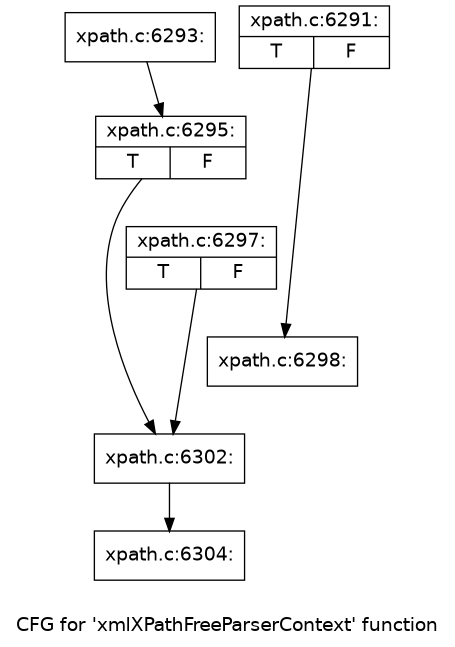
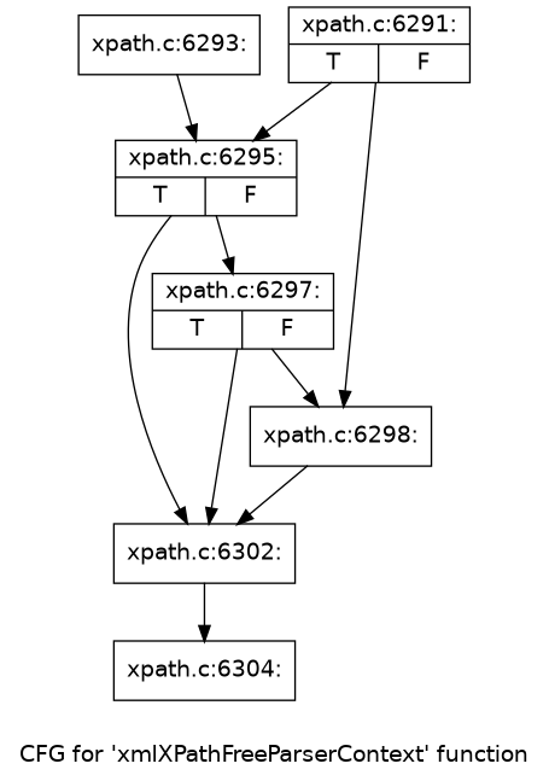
  digraph {
    fontname="DejaVu Sans"
    label="CFG for 'xmlXPathFreeParserContext' function"
    node [fontname="DejaVu Sans" shape=record]
    edge [fontname="DejaVu Sans"]
    n1 [label="{xpath.c:6291:|{<s0>T|<s1>F}}"]
    n2 [label="{xpath.c:6295:|{<s0>T|<s1>F}}"]
    n3 [label="{xpath.c:6298:}"]
    n4 [label="{xpath.c:6293:}"]
    n5 [label="{xpath.c:6297:|{<s0>T|<s1>F}}"]
    n6 [label="{xpath.c:6302:}"]
    n7 [label="{xpath.c:6304:}"]
+   n1 -> n2
    n1 -> n3
+   n2 -> n5
    n2 -> n6
+   n3 -> n6
    n4 -> n2
+   n5 -> n3
    n5 -> n6
    n6 -> n7
  }
